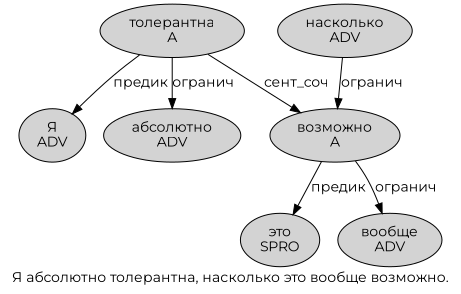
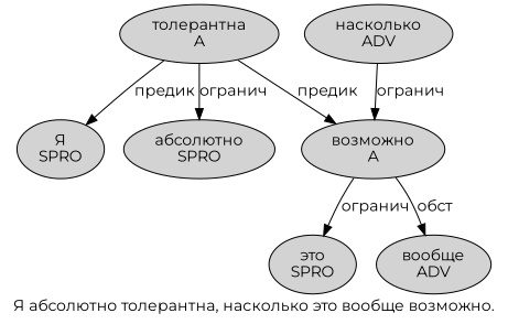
  digraph {
    fontname=Montserrat
    label="Я абсолютно толерантна, насколько это вообще возможно."
    node [fillcolor=lightgray fontname=Montserrat penwidth=1 shape=ellipse style=filled]
    edge [fontname=Montserrat]
-   n1 [label="Я\nADV"]
-   n2 [label="абсолютно\nADV"]
+   n1 [label="Я\nSPRO"]
+   n2 [label="абсолютно\nSPRO"]
    n3 [label="толерантна\nA"]
    n4 [label="возможно\nA"]
    n5 [label="это\nSPRO"]
    n6 [label="вообще\nADV"]
    n7 [label="насколько\nADV"]
    n3 -> n1 [label="предик"]
    n3 -> n2 [label="огранич"]
-   n3 -> n4 [label="сент_соч"]
-   n4 -> n5 [label="предик"]
-   n4 -> n6 [label="огранич"]
+   n3 -> n4 [label="предик"]
+   n4 -> n5 [label="огранич"]
+   n4 -> n6 [label="обст"]
    n7 -> n4 [label="огранич"]
  }
